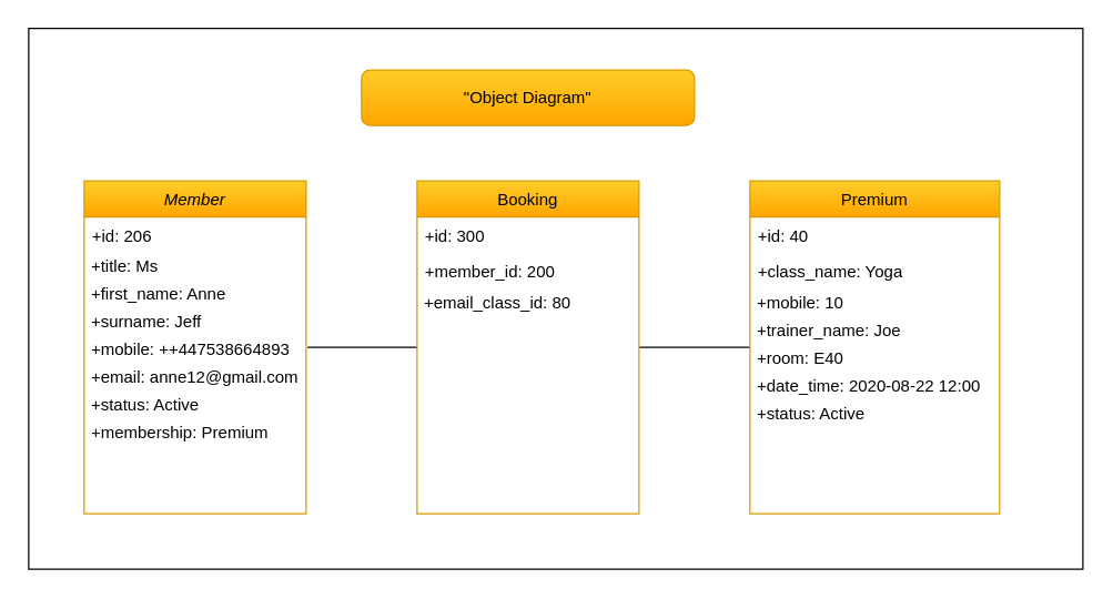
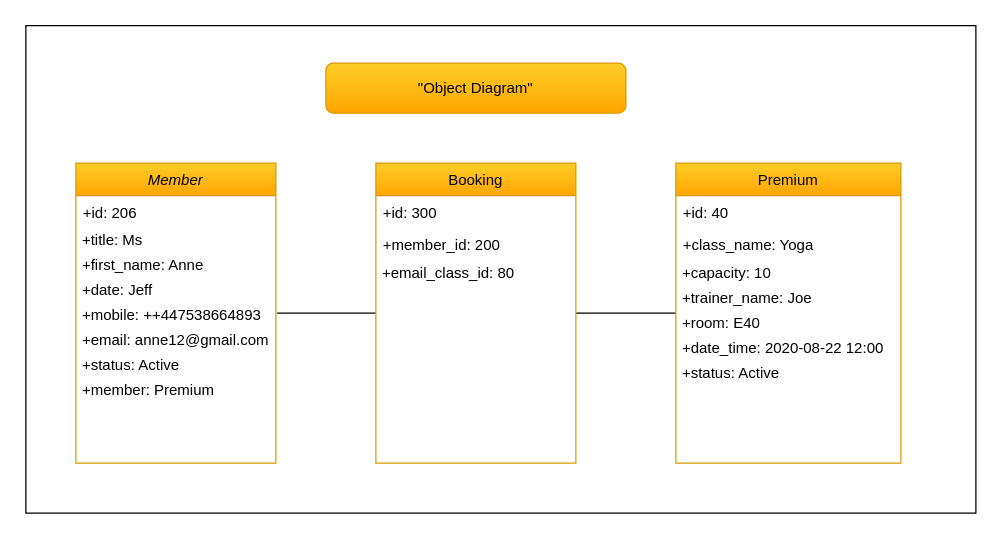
  <mxCell id="0" />
  <mxCell id="1" parent="0" />
  <mxCell id="2" value="" style="rounded=0;whiteSpace=wrap;html=1;" vertex="1" parent="1"><mxGeometry x="20" y="20" width="760" height="390" as="geometry" /></mxCell>
  <mxCell id="3" value="" style="endArrow=none;html=1;exitX=1;exitY=0.5;exitDx=0;exitDy=0;" edge="1" parent="1" source="14"><mxGeometry width="50" height="50" relative="1" as="geometry"><mxPoint x="490" y="300" as="sourcePoint" /><mxPoint x="540" y="250" as="targetPoint" /></mxGeometry></mxCell>
  <mxCell id="4" value="" style="endArrow=none;html=1;" edge="1" parent="1"><mxGeometry width="50" height="50" relative="1" as="geometry"><mxPoint x="221" y="250" as="sourcePoint" /><mxPoint x="300" y="250" as="targetPoint" /><Array as="points" /></mxGeometry></mxCell>
  <mxCell id="5" value="Member" style="swimlane;fontStyle=2;align=center;verticalAlign=top;childLayout=stackLayout;horizontal=1;startSize=26;horizontalStack=0;resizeParent=1;resizeLast=0;collapsible=1;marginBottom=0;rounded=0;shadow=0;strokeWidth=1;gradientColor=#ffa500;fillColor=#ffcd28;strokeColor=#d79b00;" vertex="1" parent="1"><mxGeometry x="60" y="130" width="160" height="240" as="geometry"><mxRectangle x="230" y="140" width="160" height="26" as="alternateBounds" /></mxGeometry></mxCell>
  <mxCell id="6" value="+id: 206&#10;" style="text;align=left;verticalAlign=top;spacingLeft=4;spacingRight=4;overflow=hidden;rotatable=0;points=[[0,0.5],[1,0.5]];portConstraint=eastwest;" vertex="1" parent="5"><mxGeometry y="26" width="160" height="26" as="geometry" /></mxCell>
  <mxCell id="7" value="&amp;nbsp;+title: Ms" style="text;html=1;align=left;verticalAlign=middle;resizable=0;points=[];autosize=1;" vertex="1" parent="5"><mxGeometry y="52" width="160" height="20" as="geometry" /></mxCell>
  <mxCell id="8" value="&amp;nbsp;+first_name: Anne" style="text;html=1;align=left;verticalAlign=middle;resizable=0;points=[];autosize=1;" vertex="1" parent="5"><mxGeometry y="72" width="160" height="20" as="geometry" /></mxCell>
- <mxCell id="9" value="&amp;nbsp;+surname: Jeff" style="text;html=1;align=left;verticalAlign=middle;resizable=0;points=[];autosize=1;" vertex="1" parent="5"><mxGeometry y="92" width="160" height="20" as="geometry" /></mxCell>
+ <mxCell id="9" value="&amp;nbsp;+date: Jeff" style="text;html=1;align=left;verticalAlign=middle;resizable=0;points=[];autosize=1;" vertex="1" parent="5"><mxGeometry y="92" width="160" height="20" as="geometry" /></mxCell>
  <mxCell id="10" value="&amp;nbsp;+mobile: ++447538664893" style="text;html=1;align=left;verticalAlign=middle;resizable=0;points=[];autosize=1;" vertex="1" parent="5"><mxGeometry y="112" width="160" height="20" as="geometry" /></mxCell>
  <mxCell id="11" value="&amp;nbsp;+email: anne12@gmail.com" style="text;html=1;align=left;verticalAlign=middle;resizable=0;points=[];autosize=1;" vertex="1" parent="5"><mxGeometry y="132" width="160" height="20" as="geometry" /></mxCell>
  <mxCell id="12" value="&amp;nbsp;+status: Active" style="text;html=1;align=left;verticalAlign=middle;resizable=0;points=[];autosize=1;" vertex="1" parent="5"><mxGeometry y="152" width="160" height="20" as="geometry" /></mxCell>
- <mxCell id="13" value="&amp;nbsp;+membership: Premium" style="text;html=1;align=left;verticalAlign=middle;resizable=0;points=[];autosize=1;" vertex="1" parent="5"><mxGeometry y="172" width="160" height="20" as="geometry" /></mxCell>
+ <mxCell id="13" value="&amp;nbsp;+member: Premium" style="text;html=1;align=left;verticalAlign=middle;resizable=0;points=[];autosize=1;" vertex="1" parent="5"><mxGeometry y="172" width="160" height="20" as="geometry" /></mxCell>
  <mxCell id="14" value="Booking" style="swimlane;fontStyle=0;align=center;verticalAlign=top;childLayout=stackLayout;horizontal=1;startSize=26;horizontalStack=0;resizeParent=1;resizeLast=0;collapsible=1;marginBottom=0;rounded=0;shadow=0;strokeWidth=1;gradientColor=#ffa500;fillColor=#ffcd28;strokeColor=#d79b00;" vertex="1" parent="1"><mxGeometry x="300" y="130" width="160" height="240" as="geometry"><mxRectangle x="130" y="380" width="160" height="26" as="alternateBounds" /></mxGeometry></mxCell>
  <mxCell id="15" value="+id: 300" style="text;align=left;verticalAlign=top;spacingLeft=4;spacingRight=4;overflow=hidden;rotatable=0;points=[[0,0.5],[1,0.5]];portConstraint=eastwest;" vertex="1" parent="14"><mxGeometry y="26" width="160" height="26" as="geometry" /></mxCell>
  <mxCell id="16" value="+member_id: 200" style="text;align=left;verticalAlign=top;spacingLeft=4;spacingRight=4;overflow=hidden;rotatable=0;points=[[0,0.5],[1,0.5]];portConstraint=eastwest;rounded=0;shadow=0;html=0;" vertex="1" parent="14"><mxGeometry y="52" width="160" height="26" as="geometry" /></mxCell>
  <mxCell id="17" value="&amp;nbsp;+email_class_id: 80" style="text;html=1;align=left;verticalAlign=middle;resizable=0;points=[];autosize=1;" vertex="1" parent="14"><mxGeometry y="78" width="160" height="20" as="geometry" /></mxCell>
  <mxCell id="18" value="Premium" style="swimlane;fontStyle=0;align=center;verticalAlign=top;childLayout=stackLayout;horizontal=1;startSize=26;horizontalStack=0;resizeParent=1;resizeLast=0;collapsible=1;marginBottom=0;rounded=0;shadow=0;strokeWidth=1;gradientColor=#ffa500;fillColor=#ffcd28;strokeColor=#d79b00;" vertex="1" parent="1"><mxGeometry x="540" y="130" width="180" height="240" as="geometry"><mxRectangle x="130" y="380" width="160" height="26" as="alternateBounds" /></mxGeometry></mxCell>
  <mxCell id="19" value="+id: 40" style="text;align=left;verticalAlign=top;spacingLeft=4;spacingRight=4;overflow=hidden;rotatable=0;points=[[0,0.5],[1,0.5]];portConstraint=eastwest;" vertex="1" parent="18"><mxGeometry y="26" width="180" height="26" as="geometry" /></mxCell>
  <mxCell id="20" value="+class_name: Yoga" style="text;align=left;verticalAlign=top;spacingLeft=4;spacingRight=4;overflow=hidden;rotatable=0;points=[[0,0.5],[1,0.5]];portConstraint=eastwest;rounded=0;shadow=0;html=0;" vertex="1" parent="18"><mxGeometry y="52" width="180" height="26" as="geometry" /></mxCell>
- <mxCell id="21" value="&amp;nbsp;+mobile: 10" style="text;html=1;align=left;verticalAlign=middle;resizable=0;points=[];autosize=1;" vertex="1" parent="18"><mxGeometry y="78" width="180" height="20" as="geometry" /></mxCell>
+ <mxCell id="21" value="&amp;nbsp;+capacity: 10" style="text;html=1;align=left;verticalAlign=middle;resizable=0;points=[];autosize=1;" vertex="1" parent="18"><mxGeometry y="78" width="180" height="20" as="geometry" /></mxCell>
  <mxCell id="22" value="&amp;nbsp;+trainer_name: Joe" style="text;html=1;align=left;verticalAlign=middle;resizable=0;points=[];autosize=1;" vertex="1" parent="18"><mxGeometry y="98" width="180" height="20" as="geometry" /></mxCell>
  <mxCell id="23" value="&amp;nbsp;+room: E40" style="text;html=1;align=left;verticalAlign=middle;resizable=0;points=[];autosize=1;" vertex="1" parent="18"><mxGeometry y="118" width="180" height="20" as="geometry" /></mxCell>
  <mxCell id="24" value="&amp;nbsp;+date_time: 2020-08-22 12:00" style="text;html=1;align=left;verticalAlign=middle;resizable=0;points=[];autosize=1;" vertex="1" parent="18"><mxGeometry y="138" width="180" height="20" as="geometry" /></mxCell>
  <mxCell id="25" value="&amp;nbsp;+status: Active" style="text;html=1;align=left;verticalAlign=middle;resizable=0;points=[];autosize=1;" vertex="1" parent="18"><mxGeometry y="158" width="180" height="20" as="geometry" /></mxCell>
  <mxCell id="26" value="&quot;Object Diagram&quot;" style="rounded=1;whiteSpace=wrap;html=1;gradientColor=#ffa500;fillColor=#ffcd28;strokeColor=#d79b00;" vertex="1" parent="1"><mxGeometry x="260" y="50" width="240" height="40" as="geometry" /></mxCell>
